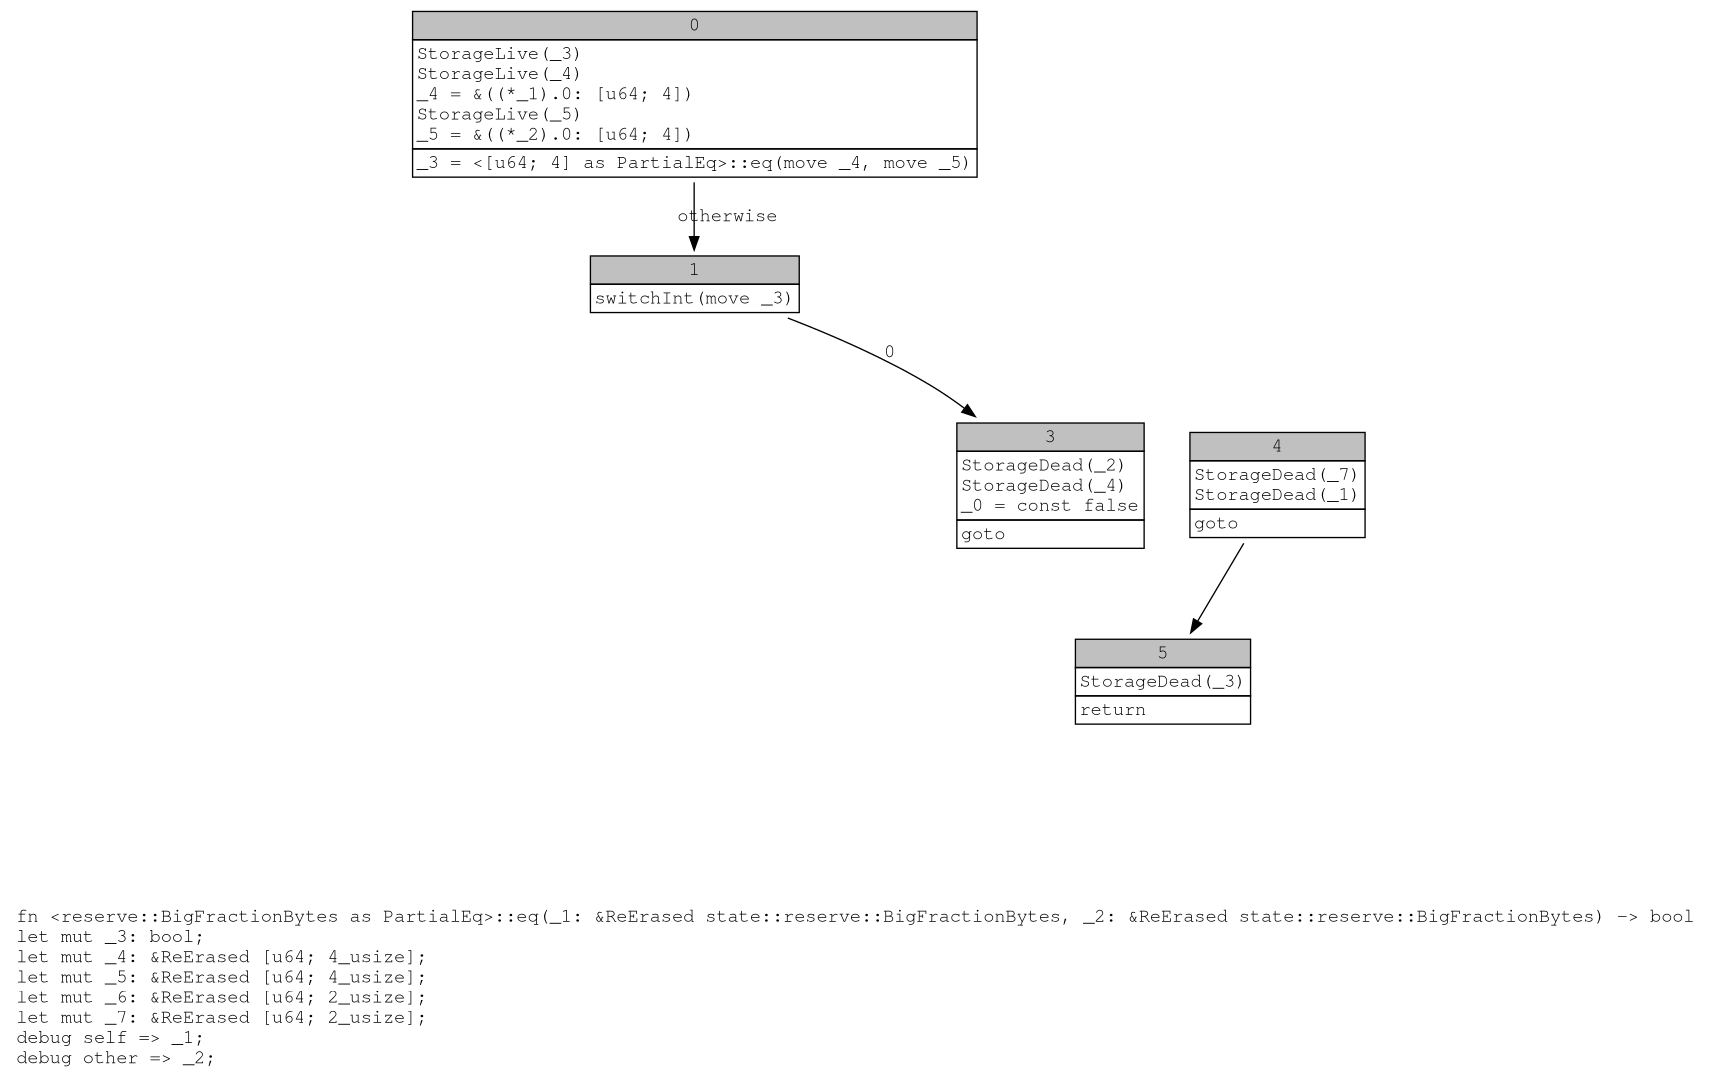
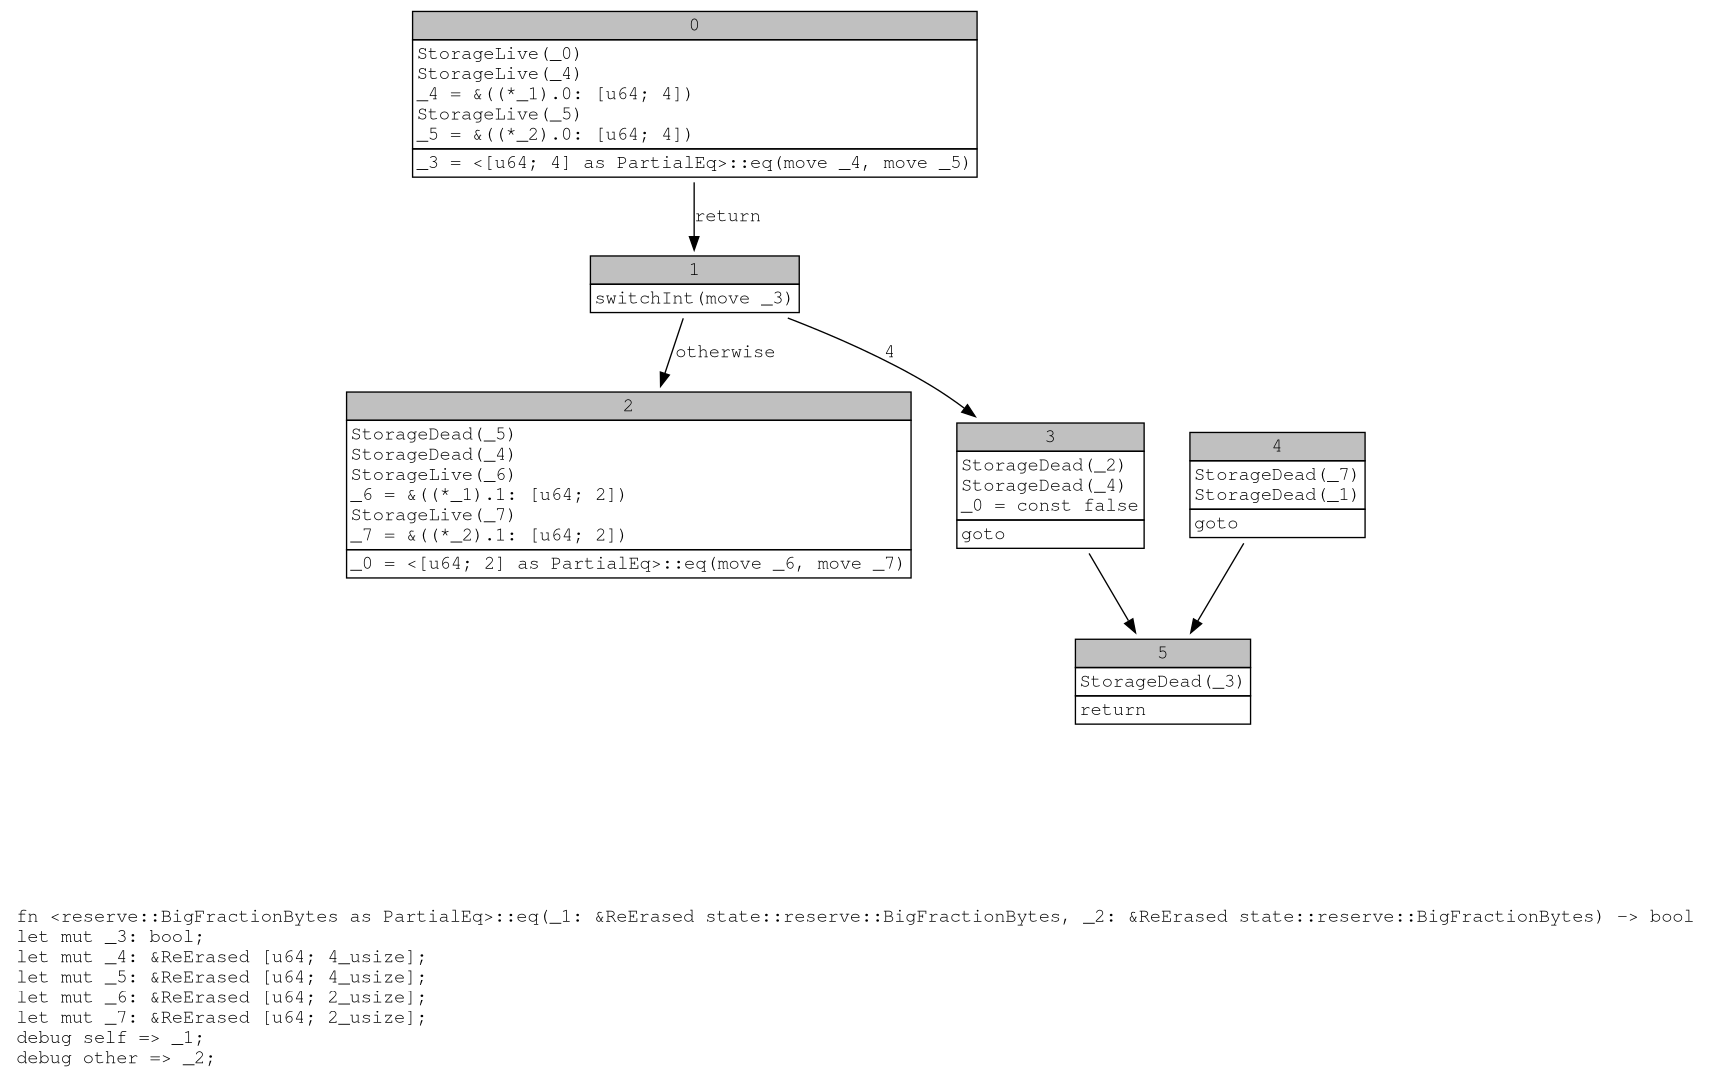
  digraph {
    fontname="Courier, monospace"
    label=<fn &lt;reserve::BigFractionBytes as PartialEq&gt;::eq(_1: &amp;ReErased state::reserve::BigFractionBytes, _2: &amp;ReErased state::reserve::BigFractionBytes) -&gt; bool<br align="left"/>let mut _3: bool;<br align="left"/>let mut _4: &amp;ReErased [u64; 4_usize];<br align="left"/>let mut _5: &amp;ReErased [u64; 4_usize];<br align="left"/>let mut _6: &amp;ReErased [u64; 2_usize];<br align="left"/>let mut _7: &amp;ReErased [u64; 2_usize];<br align="left"/>debug self =&gt; _1;<br align="left"/>debug other =&gt; _2;<br align="left"/>>
    node [fontname="Courier, monospace" shape=none]
    edge [fontname="Courier, monospace"]
-   n1 [label=<<table border="0" cellborder="1" cellspacing="0"><tr><td bgcolor="gray" align="center" colspan="1">0</td></tr><tr><td align="left" balign="left">StorageLive(_3)<br/>StorageLive(_4)<br/>_4 = &amp;((*_1).0: [u64; 4])<br/>StorageLive(_5)<br/>_5 = &amp;((*_2).0: [u64; 4])<br/></td></tr><tr><td align="left">_3 = &lt;[u64; 4] as PartialEq&gt;::eq(move _4, move _5)</td></tr></table>>]
+   n1 [label=<<table border="0" cellborder="1" cellspacing="0"><tr><td bgcolor="gray" align="center" colspan="1">0</td></tr><tr><td align="left" balign="left">StorageLive(_0)<br/>StorageLive(_4)<br/>_4 = &amp;((*_1).0: [u64; 4])<br/>StorageLive(_5)<br/>_5 = &amp;((*_2).0: [u64; 4])<br/></td></tr><tr><td align="left">_3 = &lt;[u64; 4] as PartialEq&gt;::eq(move _4, move _5)</td></tr></table>>]
    n2 [label=<<table border="0" cellborder="1" cellspacing="0"><tr><td bgcolor="gray" align="center" colspan="1">1</td></tr><tr><td align="left">switchInt(move _3)</td></tr></table>>]
+   n3 [label=<<table border="0" cellborder="1" cellspacing="0"><tr><td bgcolor="gray" align="center" colspan="1">2</td></tr><tr><td align="left" balign="left">StorageDead(_5)<br/>StorageDead(_4)<br/>StorageLive(_6)<br/>_6 = &amp;((*_1).1: [u64; 2])<br/>StorageLive(_7)<br/>_7 = &amp;((*_2).1: [u64; 2])<br/></td></tr><tr><td align="left">_0 = &lt;[u64; 2] as PartialEq&gt;::eq(move _6, move _7)</td></tr></table>>]
    n4 [label=<<table border="0" cellborder="1" cellspacing="0"><tr><td bgcolor="gray" align="center" colspan="1">3</td></tr><tr><td align="left" balign="left">StorageDead(_2)<br/>StorageDead(_4)<br/>_0 = const false<br/></td></tr><tr><td align="left">goto</td></tr></table>>]
    n5 [label=<<table border="0" cellborder="1" cellspacing="0"><tr><td bgcolor="gray" align="center" colspan="1">5</td></tr><tr><td align="left" balign="left">StorageDead(_3)<br/></td></tr><tr><td align="left">return</td></tr></table>>]
    n6 [label=<<table border="0" cellborder="1" cellspacing="0"><tr><td bgcolor="gray" align="center" colspan="1">4</td></tr><tr><td align="left" balign="left">StorageDead(_7)<br/>StorageDead(_1)<br/></td></tr><tr><td align="left">goto</td></tr></table>>]
-   n1 -> n2 [label=otherwise]
-   n2 -> n4 [label=0]
+   n1 -> n2 [label=return]
+   n2 -> n3 [label=otherwise]
+   n2 -> n4 [label=4]
+   n4 -> n5
    n6 -> n5
  }
